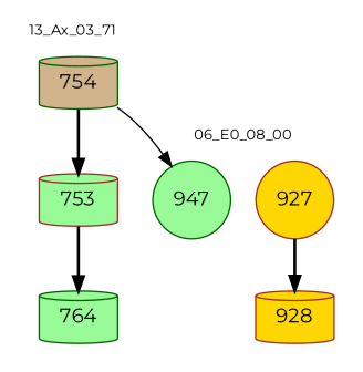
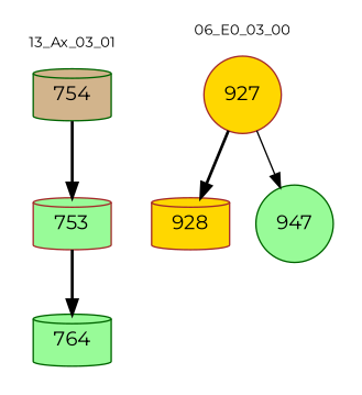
  digraph {
    fontname=Montserrat
    node [color=brown fillcolor=palegreen fontname=Montserrat shape=cylinder style=filled]
    edge [color=black fontname=Montserrat style=bold]
    n1 [label=753]
    n2 [color=darkgreen fillcolor=tan label=754]
    n3 [color=darkgreen label=764]
    n4 [fillcolor=gold label=927 shape=circle]
    n5 [fillcolor=gold label=928]
    n6 [color=darkgreen label=947 shape=circle]
    subgraph cluster_1 {
      color=white
      fontsize=10
-     label="13_Ax_03_71"
+     label="13_Ax_03_01"
      n1
      n2
      n3
    }
    subgraph cluster_2 {
      color=white
      fontsize=10
-     label="06_E0_08_00"
+     label="06_E0_03_00"
      n4
      n5
      n6
    }
    n1 -> n3
    n2 -> n1
    n4 -> n5
-   n2 -> n6 [style=solid]
+   n4 -> n6 [style=solid]
  }
